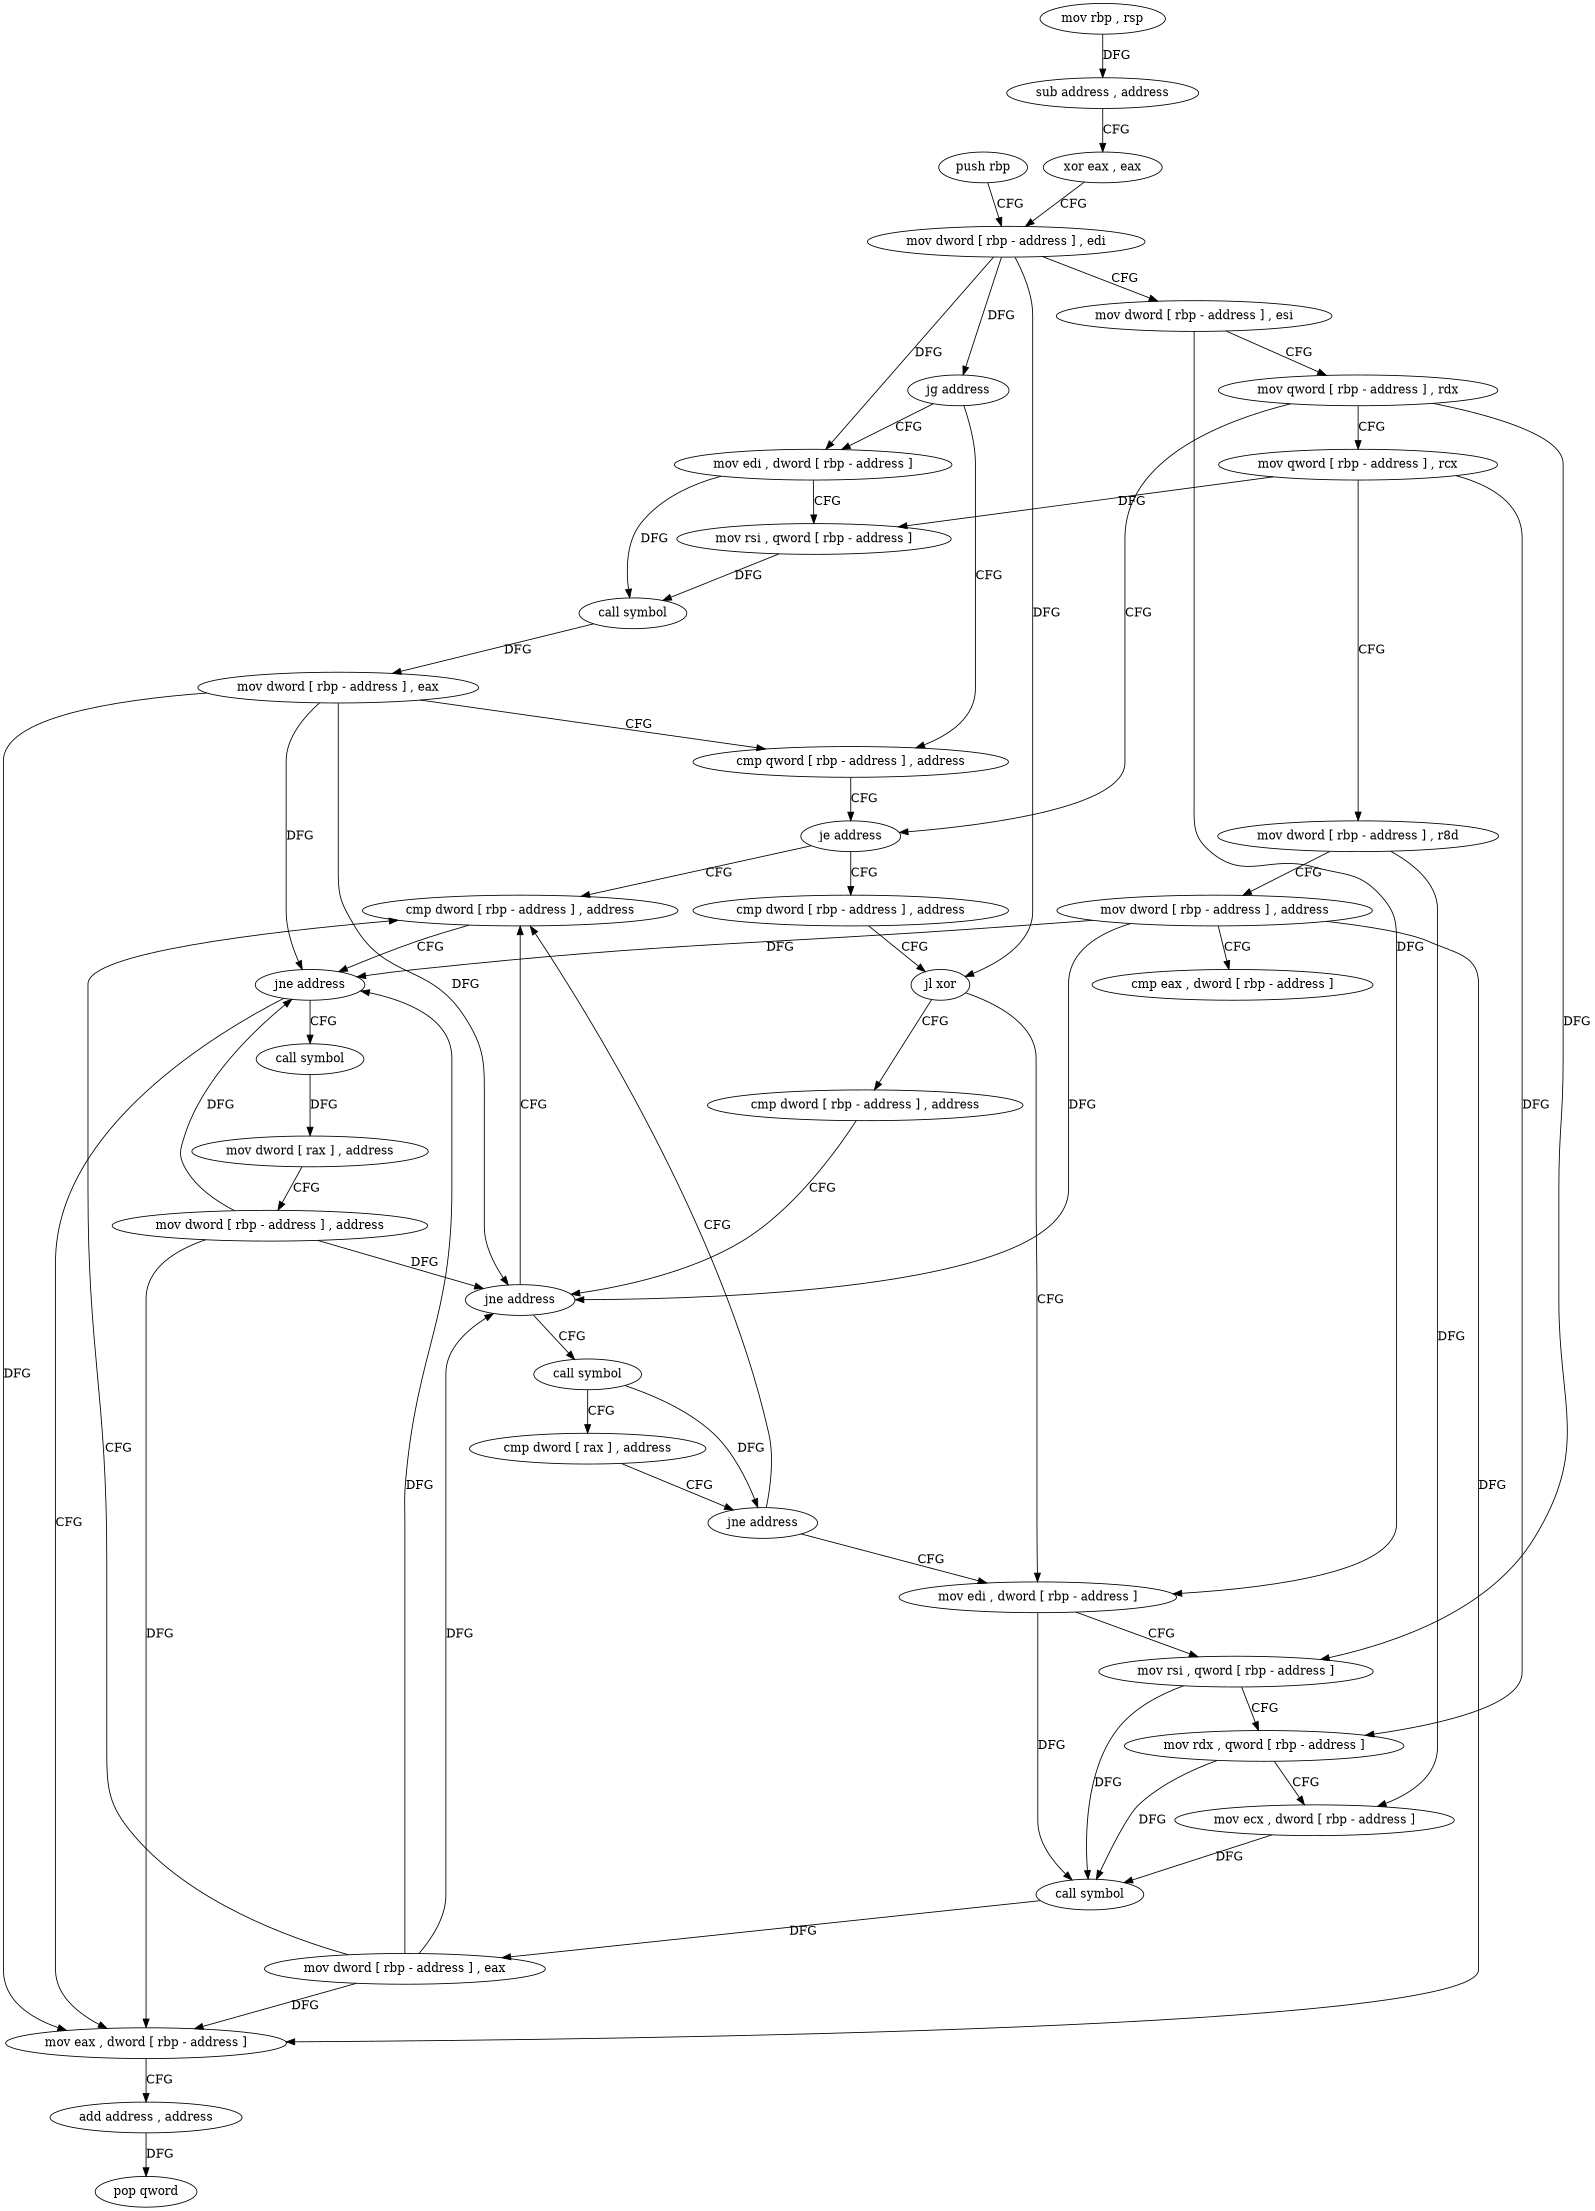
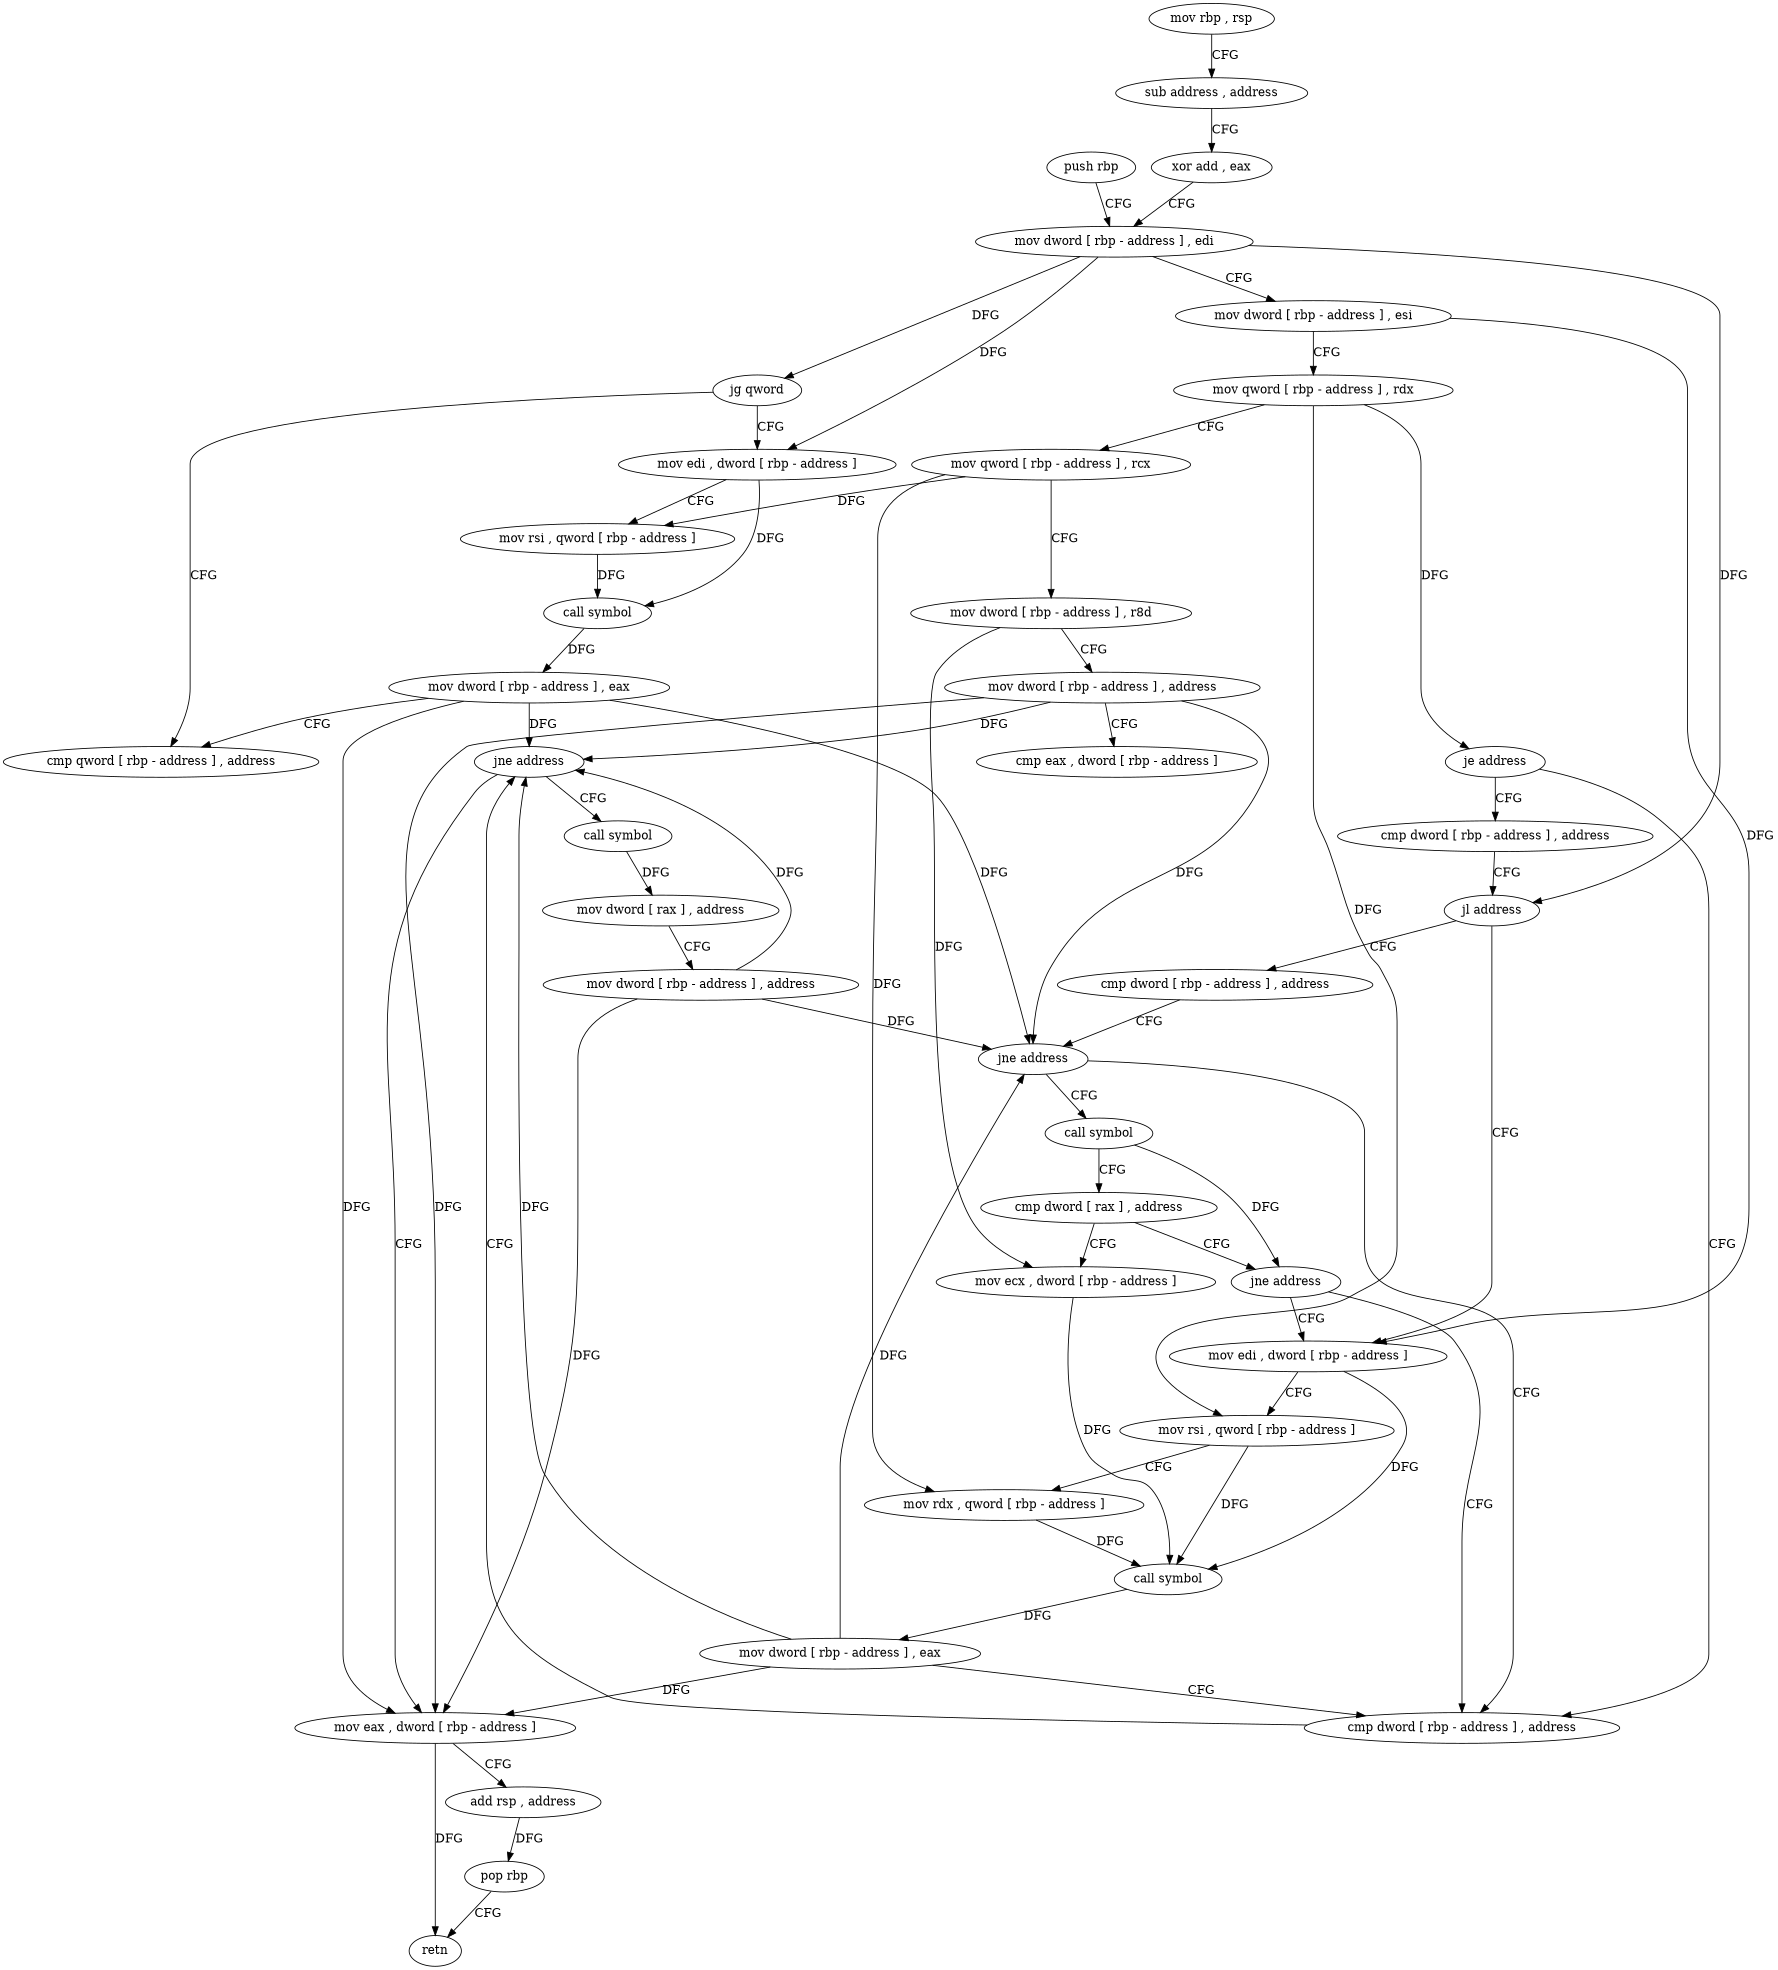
  digraph {
    n1 [label="push rbp"]
    n2 [label="mov dword [ rbp - address ] , edi"]
    n3 [label="mov rbp , rsp"]
    n4 [label="sub address , address"]
-   n5 [label="xor eax , eax"]
+   n5 [label="xor add , eax"]
    n6 [label="mov dword [ rbp - address ] , esi"]
-   n7 [label="jg address"]
+   n7 [label="jg qword"]
    n8 [label="mov edi , dword [ rbp - address ]"]
-   n9 [label="jl xor"]
+   n9 [label="jl address"]
    n10 [label="mov qword [ rbp - address ] , rdx"]
    n11 [label="mov edi , dword [ rbp - address ]"]
    n12 [label="cmp qword [ rbp - address ] , address"]
    n13 [label="mov rsi , qword [ rbp - address ]"]
    n14 [label="call symbol"]
    n15 [label="cmp dword [ rbp - address ] , address"]
    n16 [label="mov qword [ rbp - address ] , rcx"]
    n17 [label="je address"]
    n18 [label="mov rsi , qword [ rbp - address ]"]
    n19 [label="call symbol"]
    n20 [label="mov dword [ rbp - address ] , r8d"]
    n21 [label="mov rdx , qword [ rbp - address ]"]
    n22 [label="cmp dword [ rbp - address ] , address"]
    n23 [label="cmp dword [ rbp - address ] , address"]
    n24 [label="mov dword [ rbp - address ] , address"]
    n25 [label="mov ecx , dword [ rbp - address ]"]
    n26 [label="cmp eax , dword [ rbp - address ]"]
    n27 [label="jne address"]
    n28 [label="mov eax , dword [ rbp - address ]"]
    n29 [label="jne address"]
    n30 [label="call symbol"]
-   n31 [label="add address , address"]
+   n31 [label="add rsp , address"]
+   n32 [label=retn]
    n33 [label="call symbol"]
    n34 [label="mov dword [ rbp - address ] , eax"]
    n35 [label="mov dword [ rax ] , address"]
-   n36 [label="pop qword"]
+   n36 [label="pop rbp"]
    n37 [label="mov dword [ rbp - address ] , address"]
    n38 [label="mov dword [ rbp - address ] , eax"]
    n39 [label="cmp dword [ rax ] , address"]
    n40 [label="jne address"]
    n1 -> n2 [label=CFG]
    n2 -> n6 [label=CFG]
    n2 -> n7 [label=DFG]
    n2 -> n8 [label=DFG]
    n2 -> n9 [label=DFG]
-   n3 -> n4 [label=DFG]
+   n3 -> n4 [label=CFG]
    n4 -> n5 [label=CFG]
    n5 -> n2 [label=CFG]
    n6 -> n10 [label=CFG]
    n6 -> n11 [label=DFG]
    n7 -> n8 [label=CFG]
    n7 -> n12 [label=CFG]
    n8 -> n13 [label=CFG]
    n8 -> n14 [label=DFG]
    n9 -> n11 [label=CFG]
    n9 -> n15 [label=CFG]
    n10 -> n16 [label=CFG]
-   n10 -> n17 [label=CFG]
+   n10 -> n17 [label=DFG]
    n10 -> n18 [label=DFG]
    n11 -> n18 [label=CFG]
    n11 -> n19 [label=DFG]
-   n12 -> n17 [label=CFG]
    n13 -> n14 [label=DFG]
    n14 -> n34 [label=DFG]
    n15 -> n29 [label=CFG]
    n16 -> n13 [label=DFG]
    n16 -> n20 [label=CFG]
    n16 -> n21 [label=DFG]
    n17 -> n22 [label=CFG]
    n17 -> n23 [label=CFG]
    n18 -> n19 [label=DFG]
    n18 -> n21 [label=CFG]
    n19 -> n38 [label=DFG]
    n20 -> n24 [label=CFG]
    n20 -> n25 [label=DFG]
    n21 -> n19 [label=DFG]
-   n21 -> n25 [label=CFG]
+   n39 -> n25 [label=CFG]
    n22 -> n27 [label=CFG]
    n23 -> n9 [label=CFG]
    n24 -> n26 [label=CFG]
    n24 -> n27 [label=DFG]
    n24 -> n28 [label=DFG]
    n24 -> n29 [label=DFG]
    n25 -> n19 [label=DFG]
    n27 -> n28 [label=CFG]
    n27 -> n30 [label=CFG]
    n28 -> n31 [label=CFG]
+   n28 -> n32 [label=DFG]
    n29 -> n22 [label=CFG]
    n29 -> n33 [label=CFG]
    n30 -> n35 [label=DFG]
    n31 -> n36 [label=DFG]
    n33 -> n39 [label=CFG]
    n33 -> n40 [label=DFG]
    n34 -> n12 [label=CFG]
    n34 -> n27 [label=DFG]
    n34 -> n28 [label=DFG]
    n34 -> n29 [label=DFG]
    n35 -> n37 [label=CFG]
+   n36 -> n32 [label=CFG]
    n37 -> n27 [label=DFG]
    n37 -> n28 [label=DFG]
    n37 -> n29 [label=DFG]
    n38 -> n22 [label=CFG]
    n38 -> n27 [label=DFG]
    n38 -> n28 [label=DFG]
    n38 -> n29 [label=DFG]
    n39 -> n40 [label=CFG]
    n40 -> n11 [label=CFG]
    n40 -> n22 [label=CFG]
  }
